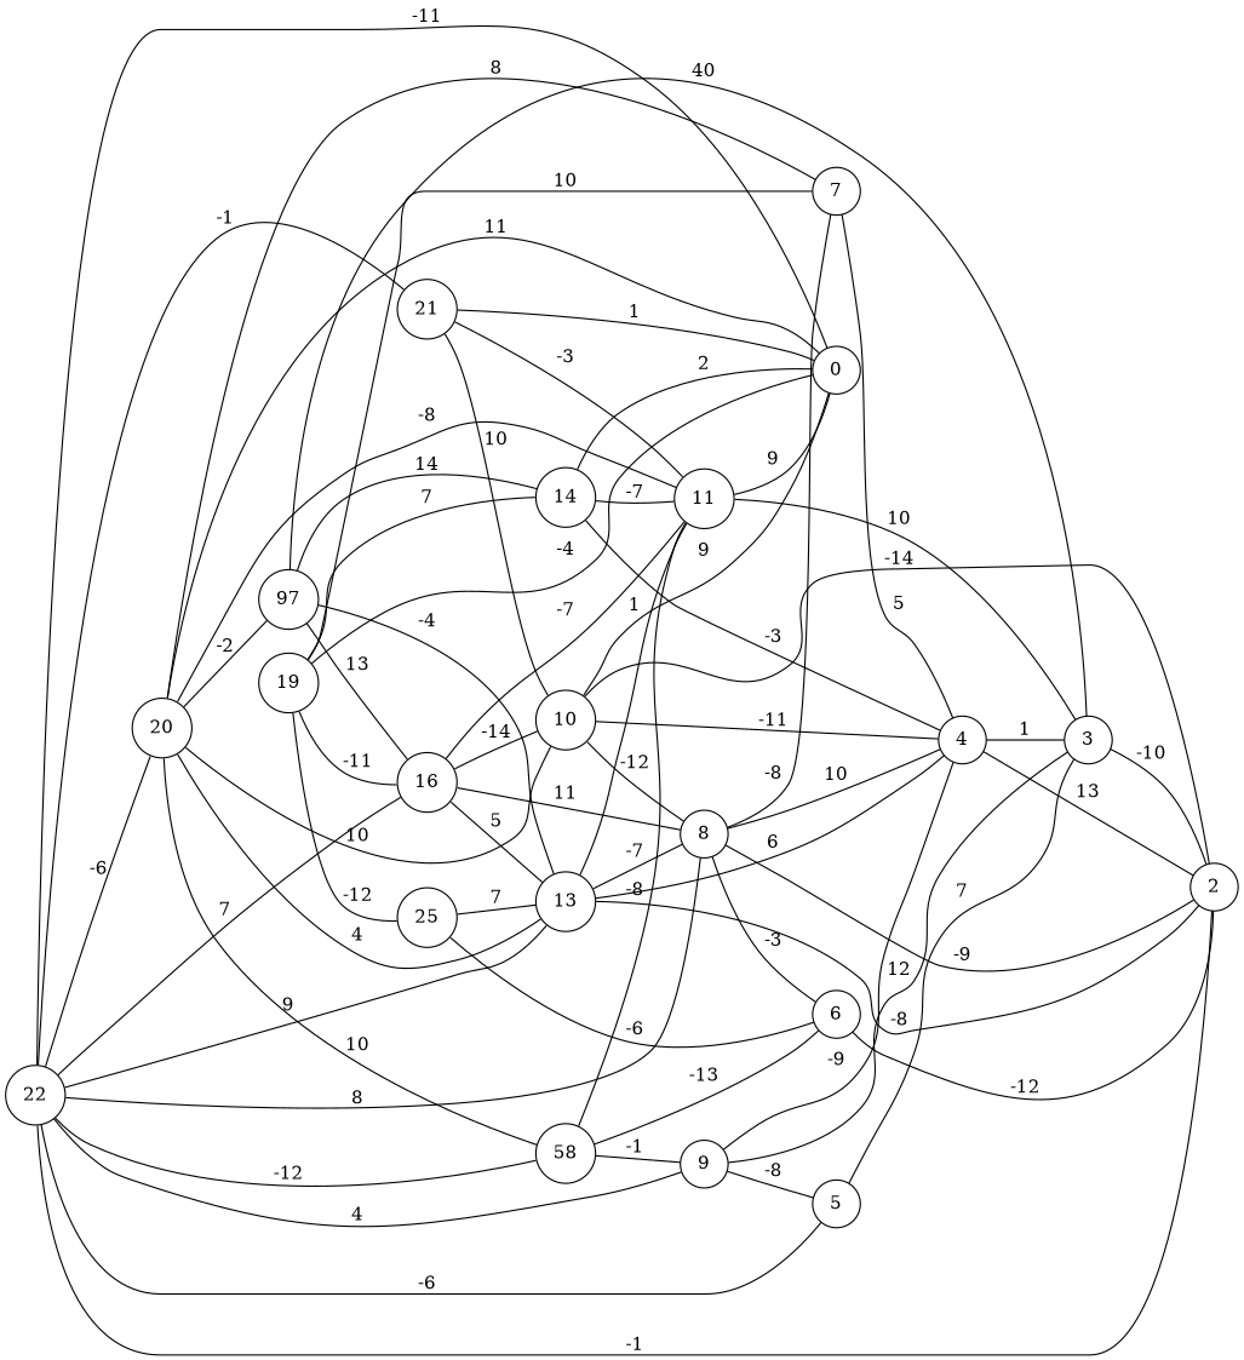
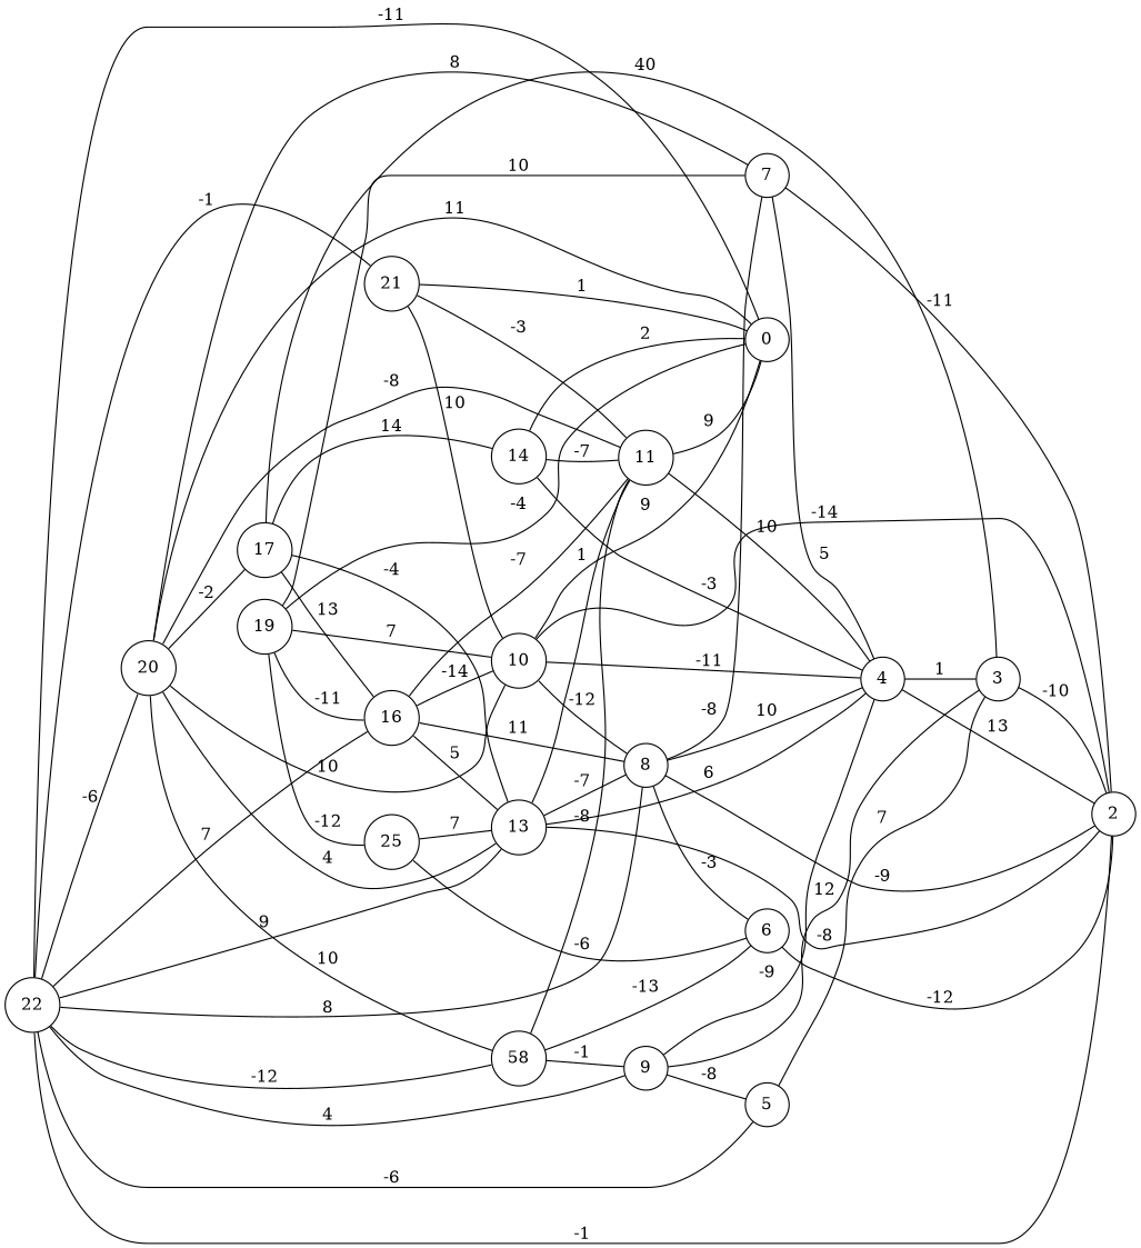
  graph {
    fontname="Helvetica,Arial,sans-serif"
    rankdir=LR
    node [shape=circle]
    n1 [label=0]
    22
    2
    5
    8
    9
    13
    16
    n9 [label=58]
    20
    21
    3
    7
    6
    4
    11
    10
-   17 [label=97]
+   17
    14
    19
    n21 [label=25]
    22 -- n1 [label=-11]
    22 -- 2 [label=-1]
    22 -- 5 [label=-6]
    22 -- 8 [label=8]
    22 -- 9 [label=4]
    22 -- 13 [label=9]
    22 -- 16 [label=7]
    22 -- n9 [label=-12]
    22 -- 20 [label=-6]
    22 -- 21 [label=-1]
    5 -- 3 [label=7]
    8 -- 2 [label=-9]
    8 -- 7 [label=-8]
    8 -- 6 [label=-3]
    8 -- 4 [label=10]
    9 -- 5 [label=-8]
    9 -- 3 [label=12]
    9 -- 4 [label=-9]
    13 -- 2 [label=-8]
    13 -- 8 [label=-7]
    13 -- 4 [label=6]
    13 -- 11 [label=1]
    16 -- 8 [label=11]
    16 -- 13 [label=5]
    16 -- 11 [label=-7]
    16 -- 10 [label=-14]
    n9 -- 9 [label=-1]
    n9 -- 6 [label=-13]
    n9 -- 11 [label=-8]
    20 -- n1 [label=11]
    20 -- 13 [label=4]
    20 -- n9 [label=10]
    20 -- 7 [label=8]
    20 -- 11 [label=-8]
    20 -- 10 [label=10]
    20 -- 17 [label=-2]
    21 -- n1 [label=1]
    21 -- 11 [label=-3]
    21 -- 10 [label=10]
    3 -- 2 [label=-10]
+   7 -- 2 [label=-11]
    7 -- 4 [label=5]
    6 -- 2 [label=-12]
    4 -- 2 [label=13]
    4 -- 3 [label=1]
    11 -- n1 [label=9]
-   11 -- 3 [label=10]
+   11 -- 4 [label=10]
    10 -- n1 [label=9]
    10 -- 2 [label=-14]
    10 -- 8 [label=-12]
    10 -- 4 [label=-11]
    17 -- 13 [label=-4]
    17 -- 16 [label=13]
    17 -- 3 [label=40]
    17 -- 14 [label=14]
    14 -- n1 [label=2]
    14 -- 4 [label=-3]
    14 -- 11 [label=-7]
    19 -- n1 [label=-4]
    19 -- 16 [label=-11]
    19 -- 7 [label=10]
-   19 -- 14 [label=7]
+   19 -- 10 [label=7]
    19 -- n21 [label=-12]
    n21 -- 13 [label=7]
    n21 -- 6 [label=-6]
  }
